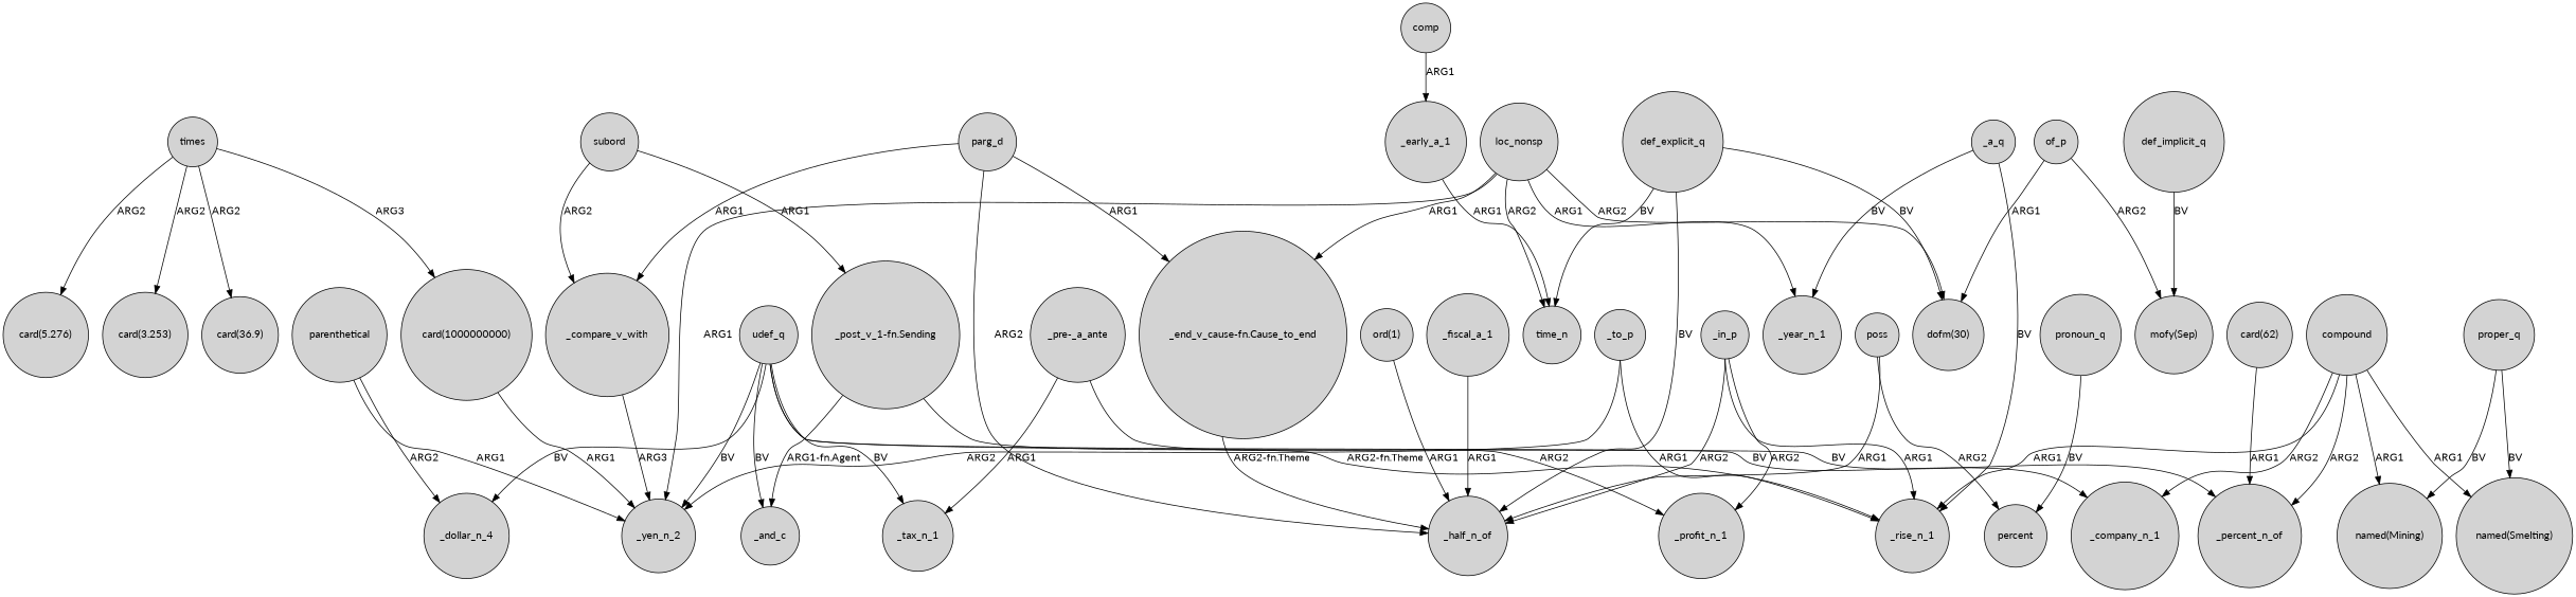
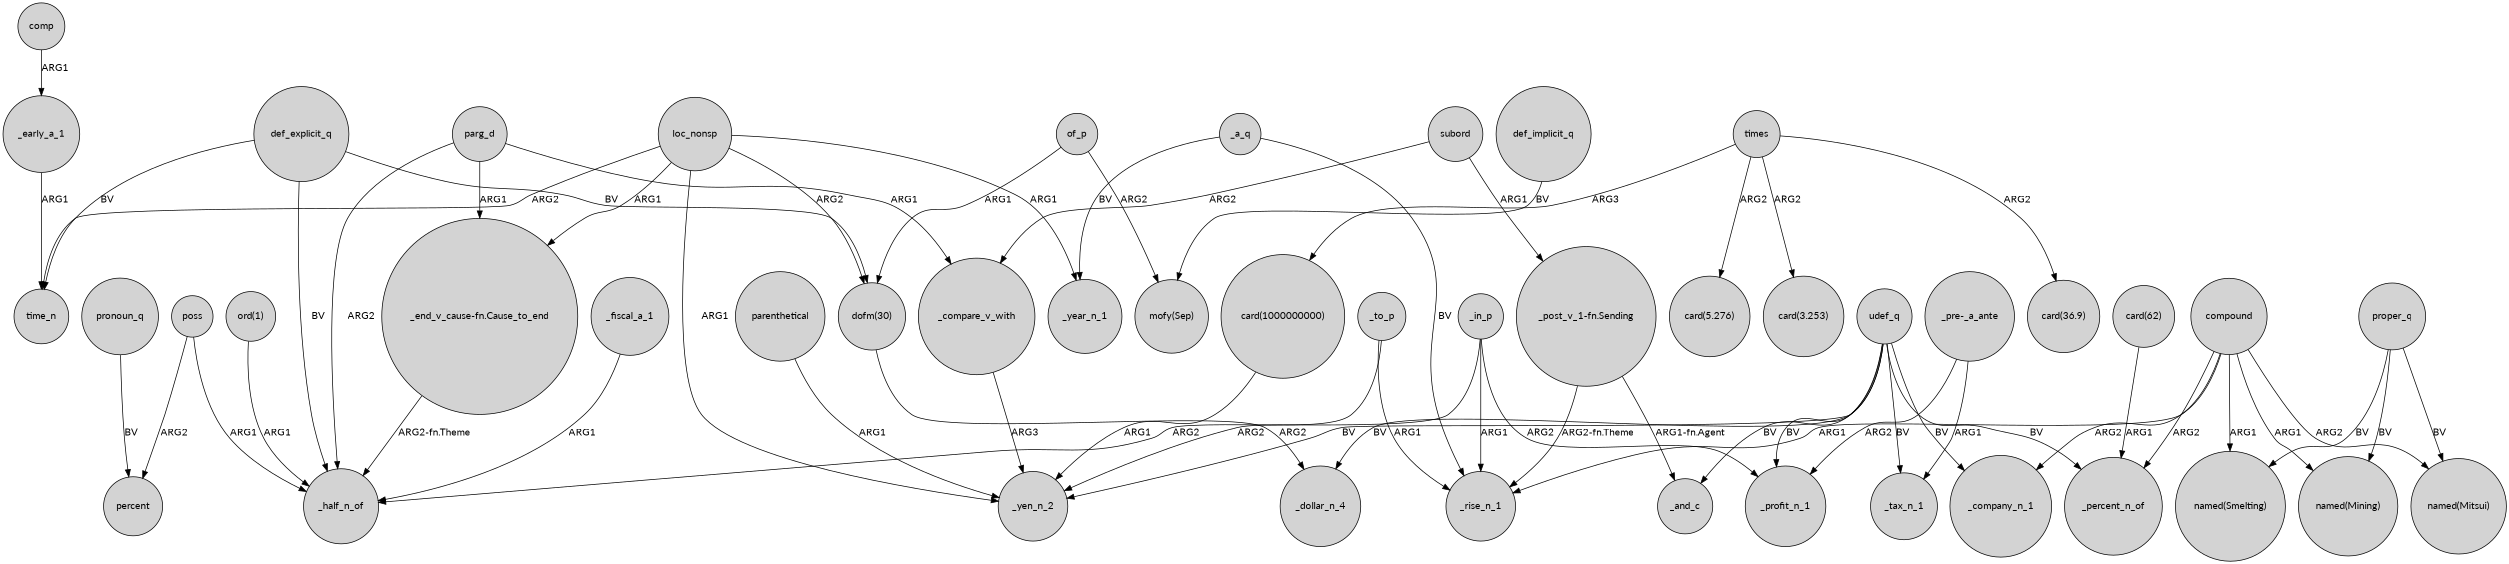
  digraph {
    fontname=Lato
    node [fontname=Lato shape=circle style=filled]
    edge [fontname=Lato]
    n1 [label=_dollar_n_4]
    udef_q
    _yen_n_2
    _company_n_1
    _tax_n_1
    _and_c
    _percent_n_of
    _profit_n_1
    "card(1000000000)"
    compound
    "named(Smelting)"
    _rise_n_1
+   "named(Mitsui)"
    "named(Mining)"
    n15 [label=percent]
    poss
    _half_n_of
    "_end_v_cause-fn.Cause_to_end"
    def_explicit_q
    time_n
    "dofm(30)"
    _a_q
    _year_n_1
    parg_d
    _compare_v_with
    times
    "card(3.253)"
    "card(36.9)"
    "card(5.276)"
    proper_q
    loc_nonsp
    "_pre-_a_ante"
    "_post_v_1-fn.Sending"
    of_p
    "mofy(Sep)"
    comp
    _early_a_1
    _in_p
    pronoun_q
    _fiscal_a_1
    _to_p
    "ord(1)"
    def_implicit_q
    subord
    parenthetical
    "card(62)"
    udef_q -> n1 [label=BV]
    udef_q -> _yen_n_2 [label=BV]
    udef_q -> _company_n_1 [label=BV]
    udef_q -> _tax_n_1 [label=BV]
    udef_q -> _and_c [label=BV]
    udef_q -> _percent_n_of [label=BV]
+   udef_q -> _profit_n_1 [label=BV]
    "card(1000000000)" -> _yen_n_2 [label=ARG1]
    compound -> _company_n_1 [label=ARG2]
    compound -> _percent_n_of [label=ARG2]
    compound -> "named(Smelting)" [label=ARG1]
    compound -> _rise_n_1 [label=ARG1]
+   compound -> "named(Mitsui)" [label=ARG2]
    compound -> "named(Mining)" [label=ARG1]
    poss -> n15 [label=ARG2]
    poss -> _half_n_of [label=ARG1]
    "_end_v_cause-fn.Cause_to_end" -> _half_n_of [label="ARG2-fn.Theme"]
    def_explicit_q -> _half_n_of [label=BV]
    def_explicit_q -> time_n [label=BV]
    def_explicit_q -> "dofm(30)" [label=BV]
    _a_q -> _rise_n_1 [label=BV]
    _a_q -> _year_n_1 [label=BV]
    parg_d -> _half_n_of [label=ARG2]
    parg_d -> "_end_v_cause-fn.Cause_to_end" [label=ARG1]
    parg_d -> _compare_v_with [label=ARG1]
    _compare_v_with -> _yen_n_2 [label=ARG3]
    times -> "card(1000000000)" [label=ARG3]
    times -> "card(3.253)" [label=ARG2]
    times -> "card(36.9)" [label=ARG2]
    times -> "card(5.276)" [label=ARG2]
    proper_q -> "named(Smelting)" [label=BV]
+   proper_q -> "named(Mitsui)" [label=BV]
    proper_q -> "named(Mining)" [label=BV]
    loc_nonsp -> _yen_n_2 [label=ARG1]
    loc_nonsp -> "_end_v_cause-fn.Cause_to_end" [label=ARG1]
    loc_nonsp -> time_n [label=ARG2]
    loc_nonsp -> "dofm(30)" [label=ARG2]
    loc_nonsp -> _year_n_1 [label=ARG1]
    "_pre-_a_ante" -> _tax_n_1 [label=ARG1]
    "_pre-_a_ante" -> _profit_n_1 [label=ARG2]
    "_post_v_1-fn.Sending" -> _and_c [label="ARG1-fn.Agent"]
    "_post_v_1-fn.Sending" -> _rise_n_1 [label="ARG2-fn.Theme"]
    of_p -> "dofm(30)" [label=ARG1]
    of_p -> "mofy(Sep)" [label=ARG2]
    comp -> _early_a_1 [label=ARG1]
    _early_a_1 -> time_n [label=ARG1]
    _in_p -> _profit_n_1 [label=ARG2]
    _in_p -> _rise_n_1 [label=ARG1]
    _in_p -> _half_n_of [label=ARG2]
    pronoun_q -> n15 [label=BV]
    _fiscal_a_1 -> _half_n_of [label=ARG1]
    _to_p -> _yen_n_2 [label=ARG2]
    _to_p -> _rise_n_1 [label=ARG1]
    "ord(1)" -> _half_n_of [label=ARG1]
    def_implicit_q -> "mofy(Sep)" [label=BV]
    subord -> _compare_v_with [label=ARG2]
    subord -> "_post_v_1-fn.Sending" [label=ARG1]
-   parenthetical -> n1 [label=ARG2]
+   "dofm(30)" -> n1 [label=ARG2]
    parenthetical -> _yen_n_2 [label=ARG1]
    "card(62)" -> _percent_n_of [label=ARG1]
  }
